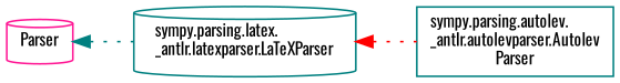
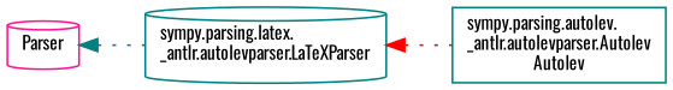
  digraph {
    fontname=Oswald
    rankdir=LR
    node [color=teal fillcolor=white fontname=Oswald fontsize=10 shape=cylinder style=filled]
    edge [dir=back fontname=Oswald fontsize=10 labelfontname=Helvetica labelfontsize=10 style=dotted]
    n1 [color=deeppink height=0.2 label=Parser width=0.4]
-   n2 [height=0.2 label="sympy.parsing.latex.\l_antlr.latexparser.LaTeXParser" width=0.4]
-   n3 [height=0.2 label="sympy.parsing.autolev.\l_antlr.autolevparser.Autolev\lParser" shape=box width=0.4]
+   n2 [height=0.2 label="sympy.parsing.latex.\l_antlr.autolevparser.LaTeXParser" width=0.4]
+   n3 [height=0.2 label="sympy.parsing.autolev.\l_antlr.autolevparser.Autolev\lAutolev" shape=box width=0.4]
    n1 -> n2 [color=teal]
    n2 -> n3 [color=red]
  }
